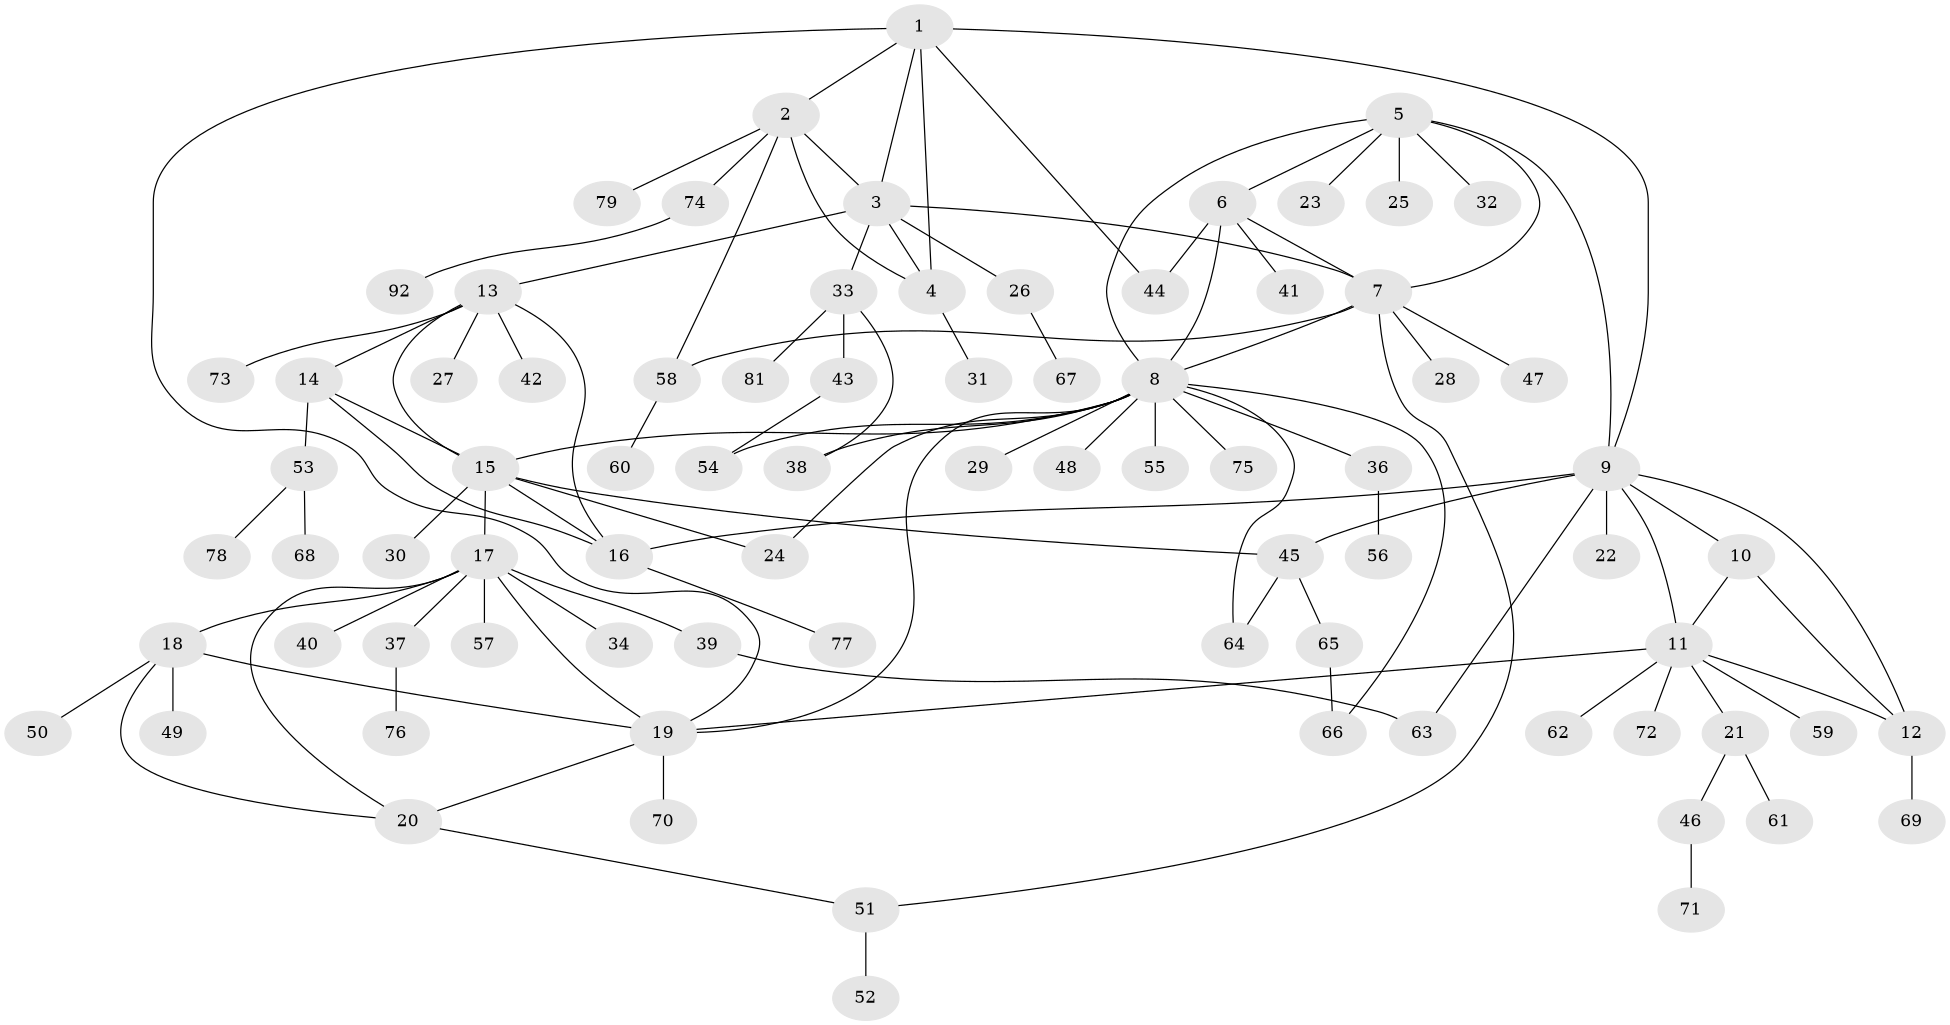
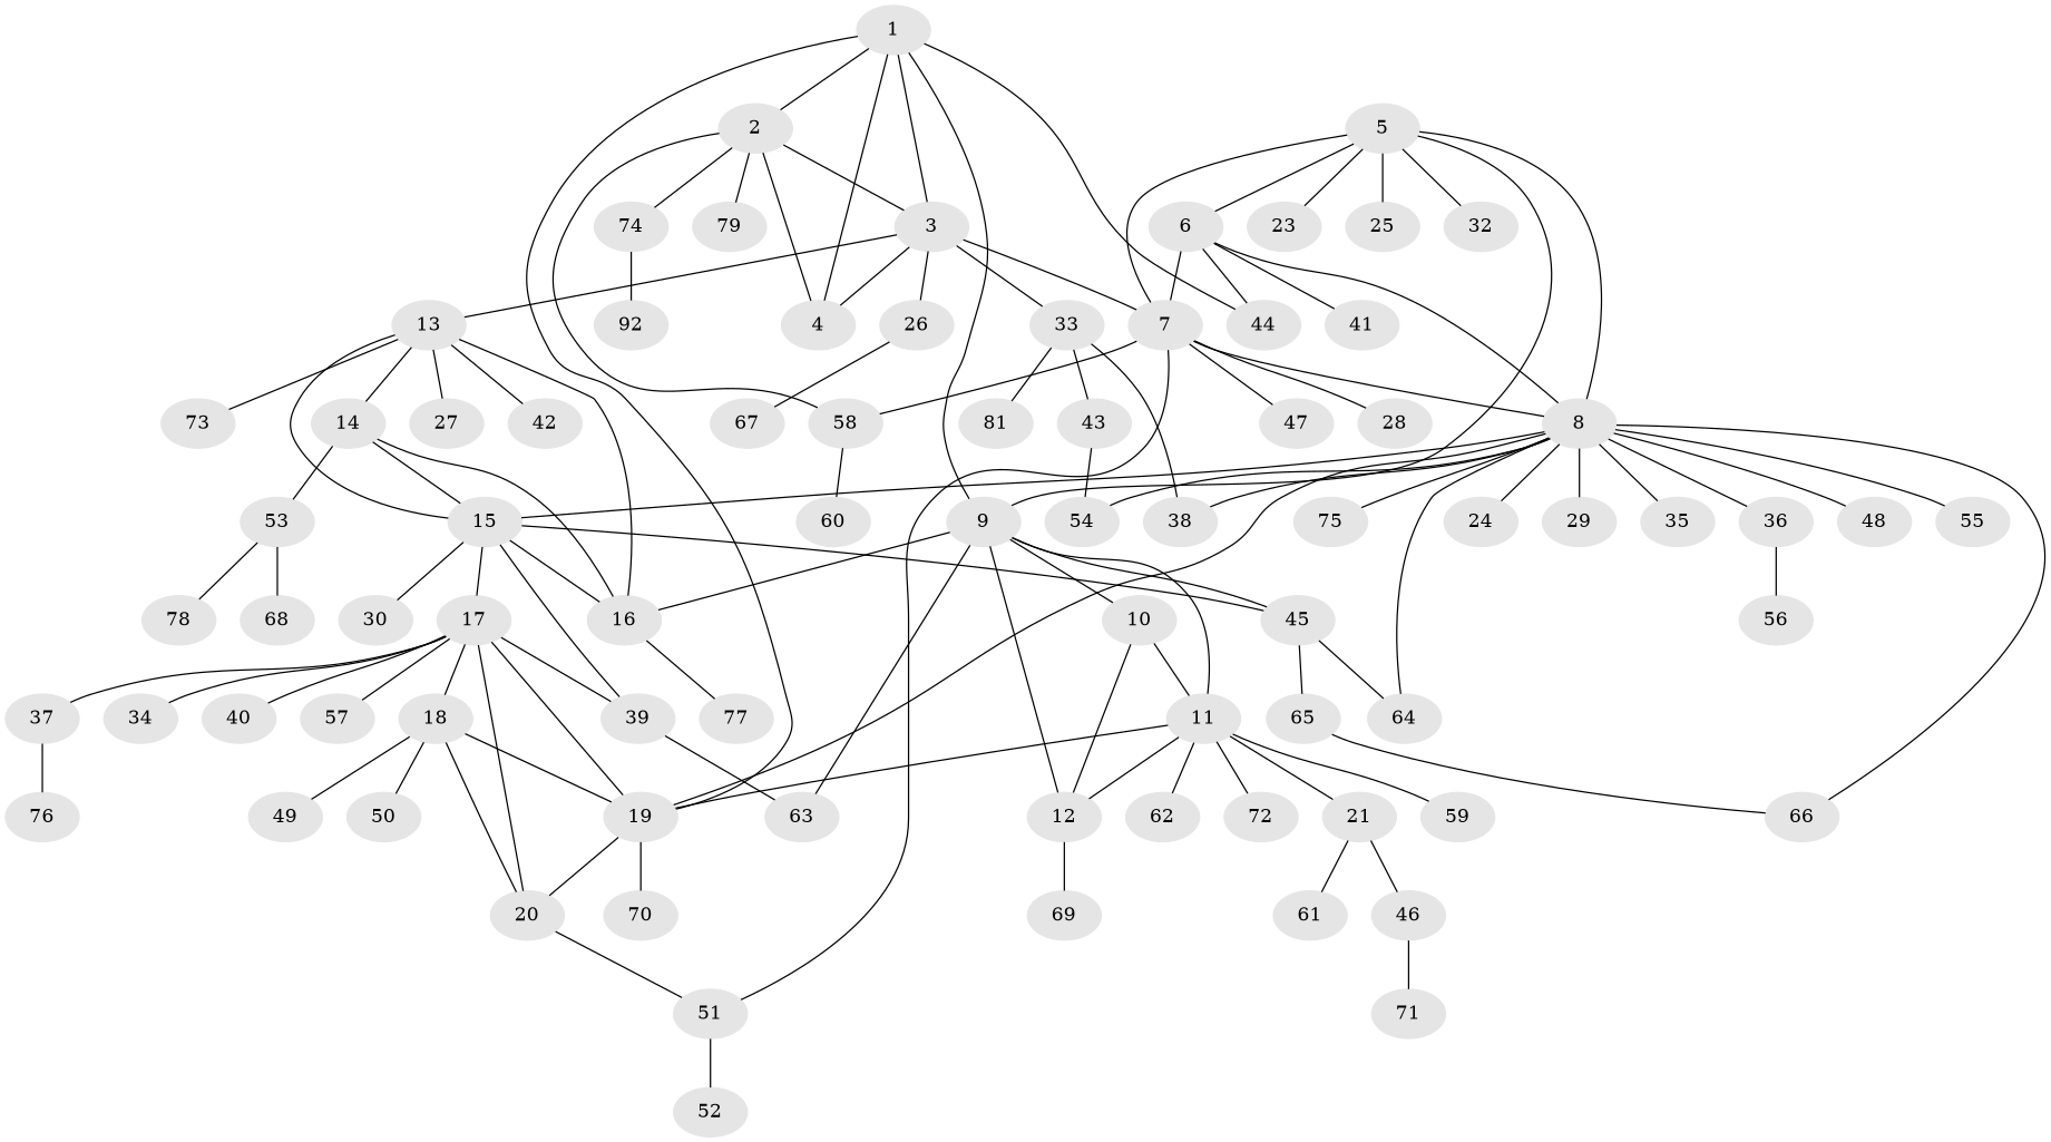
  graph {
    node [color=gray90 style=filled]
    1
    2
    3
    4
    9
    19
    44
    58
    74
    79
    7
    13
    26
    33
-   31
    10
    11
    12
    16
-   22
    45
    63
    20
    70
    60
    n26 [label=92]
    8
    28
    47
    51
    15
    14
    27
    42
    73
    67
    38
    43
    81
    5
    6
    23
    25
    32
    41
    24
    29
+   35
    36
    48
    54
    55
    64
    66
    75
    52
    17
    30
    56
    21
    59
    62
    72
    69
    77
    65
    46
    61
    53
    68
    78
    18
    34
    37
    39
    40
    57
    49
    50
    76
    71
    1 -- 2
    1 -- 3
    1 -- 4
    1 -- 9
    1 -- 19
    1 -- 44
    2 -- 3
    2 -- 4
    2 -- 58
    2 -- 74
    2 -- 79
    3 -- 4
    3 -- 7
    3 -- 13
    3 -- 26
    3 -- 33
-   4 -- 31
    9 -- 10
    9 -- 11
    9 -- 12
    9 -- 16
-   9 -- 22
    9 -- 45
    9 -- 63
    19 -- 20
    19 -- 70
    58 -- 60
    74 -- n26
    7 -- 58
    7 -- 8
    7 -- 28
    7 -- 47
    7 -- 51
    13 -- 16
    13 -- 15
    13 -- 14
    13 -- 27
    13 -- 42
    13 -- 73
    26 -- 67
    33 -- 38
    33 -- 43
    33 -- 81
    10 -- 11
    10 -- 12
    11 -- 19
    11 -- 12
    11 -- 21
    11 -- 59
    11 -- 62
    11 -- 72
    12 -- 69
    16 -- 77
    45 -- 64
    45 -- 65
    20 -- 51
    8 -- 19
    8 -- 15
    8 -- 38
    8 -- 24
    8 -- 29
+   8 -- 35
    8 -- 36
    8 -- 48
    8 -- 54
    8 -- 55
    8 -- 64
    8 -- 66
    8 -- 75
    51 -- 52
    15 -- 16
    15 -- 45
-   15 -- 24
+   15 -- 39
    15 -- 17
    15 -- 30
    14 -- 16
    14 -- 15
    14 -- 53
    43 -- 54
    5 -- 9
    5 -- 7
    5 -- 8
    5 -- 6
    5 -- 23
    5 -- 25
    5 -- 32
    6 -- 44
    6 -- 7
    6 -- 8
    6 -- 41
    36 -- 56
    17 -- 19
    17 -- 20
    17 -- 18
    17 -- 34
    17 -- 37
    17 -- 39
    17 -- 40
    17 -- 57
    21 -- 46
    21 -- 61
    65 -- 66
    46 -- 71
    53 -- 68
    53 -- 78
    18 -- 19
    18 -- 20
    18 -- 49
    18 -- 50
    37 -- 76
    39 -- 63
  }
